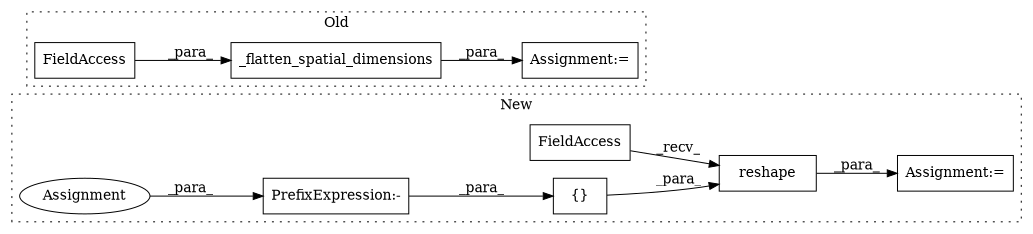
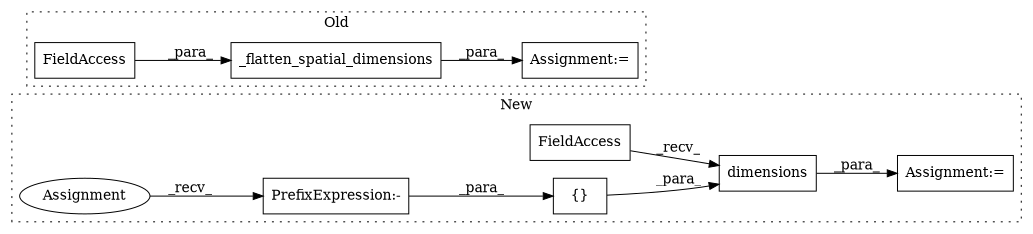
  digraph {
    rankdir=LR
    node [a=32 l=1 shape=box]
-   n1 [l="8,1" label=reshape s="6782,6841"]
+   n1 [l="8,1" label=dimensions s="6782,6841"]
    n2 [a=22 l=10 label=FieldAccess s=6761]
    n3 [a=4 l="1,1" label="{}" s="6495,6638"]
    n4 [a=38 label="PrefixExpression:-" s=6580]
    n5 [a=34 label=Assignment s=6581 shape=ellipse]
    n6 [a=7 label="Assignment:=" s=6760]
    n7 [l="28,1" label=_flatten_spatial_dimensions s="6489,6535"]
    n8 [a=22 l=18 label=FieldAccess s=6517]
    n9 [a=7 label="Assignment:=" s=6488]
    subgraph cluster_1 {
      label=New
      style=dotted
      n1
      n2
      n3
      n4
      n5
      n6
    }
    subgraph cluster_2 {
      label=Old
      style=dotted
      n7
      n8
      n9
    }
    n1 -> n6 [label=_para_]
    n2 -> n1 [label=_recv_]
    n3 -> n1 [label=_para_]
    n4 -> n3 [label=_para_]
-   n5 -> n4 [label=_para_]
+   n5 -> n4 [label=_recv_]
    n7 -> n9 [label=_para_]
    n8 -> n7 [label=_para_]
  }
